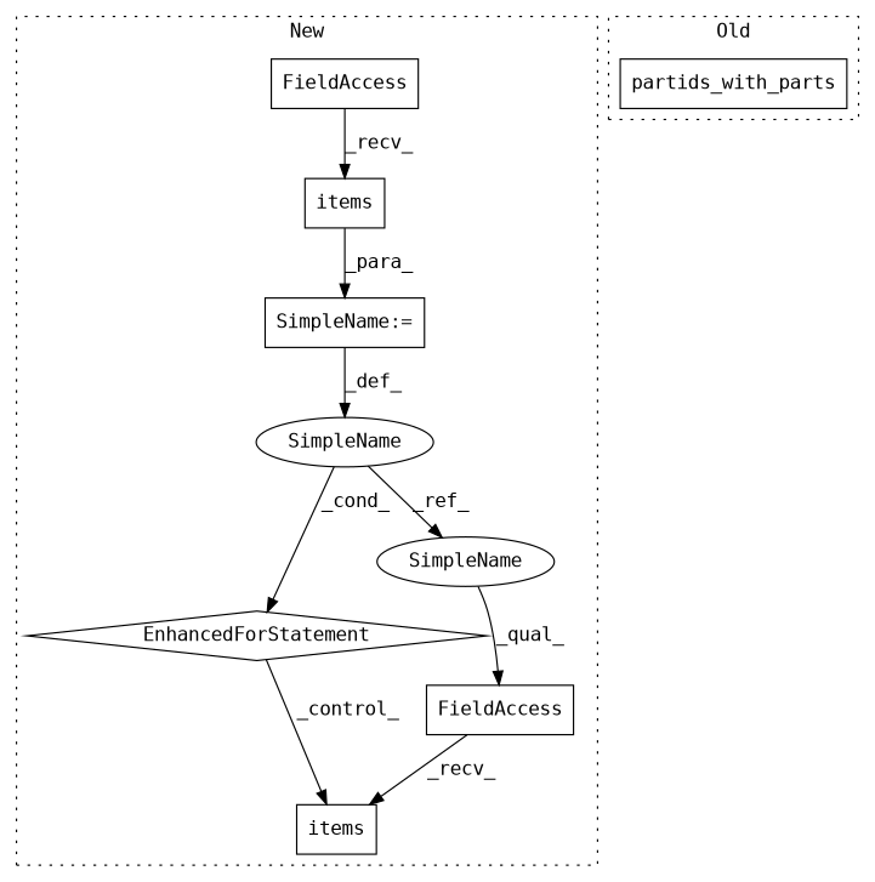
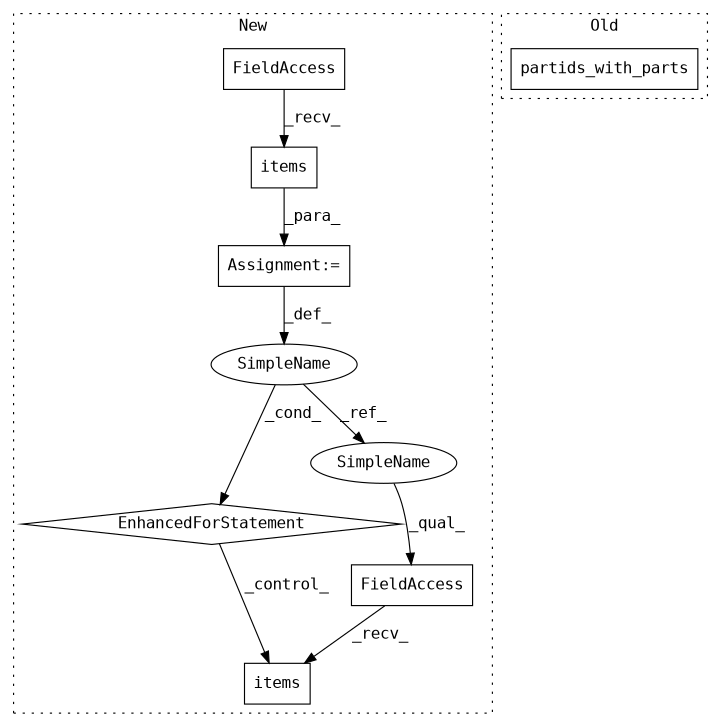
  digraph {
    fontname="DejaVu Sans Mono"
    node [a=32 l="68,2" s="771,874" shape=box fontname="DejaVu Sans Mono"]
    edge [fontname="DejaVu Sans Mono"]
    n1 [a=70 label=EnhancedForStatement shape=diamond]
    n2 [a=42 l=3 label=SimpleName s=843 shape=ellipse]
    n3 [l=7 label=items s=980]
    n4 [a=22 l=9 label=FieldAccess s=970]
-   n5 [a=7 label="SimpleName:="]
+   n5 [a=7 label="Assignment:="]
    n6 [l=7 label=items s=867]
    n7 [a=22 l=17 label=FieldAccess s=849]
    n8 [a=42 l=3 label=SimpleName s=970 shape=ellipse]
    n9 [l=20 label=partids_with_parts s=1253]
    subgraph cluster_1 {
      label=New
      style=dotted
      n1
      n2
      n3
      n4
      n5
      n6
      n7
      n8
    }
    subgraph cluster_2 {
      label=Old
      style=dotted
      n9
    }
    n1 -> n3 [label=_control_]
    n2 -> n1 [label=_cond_]
    n2 -> n8 [label=_ref_]
    n4 -> n3 [label=_recv_]
    n5 -> n2 [label=_def_]
    n6 -> n5 [label=_para_]
    n7 -> n6 [label=_recv_]
    n8 -> n4 [label=_qual_]
  }
